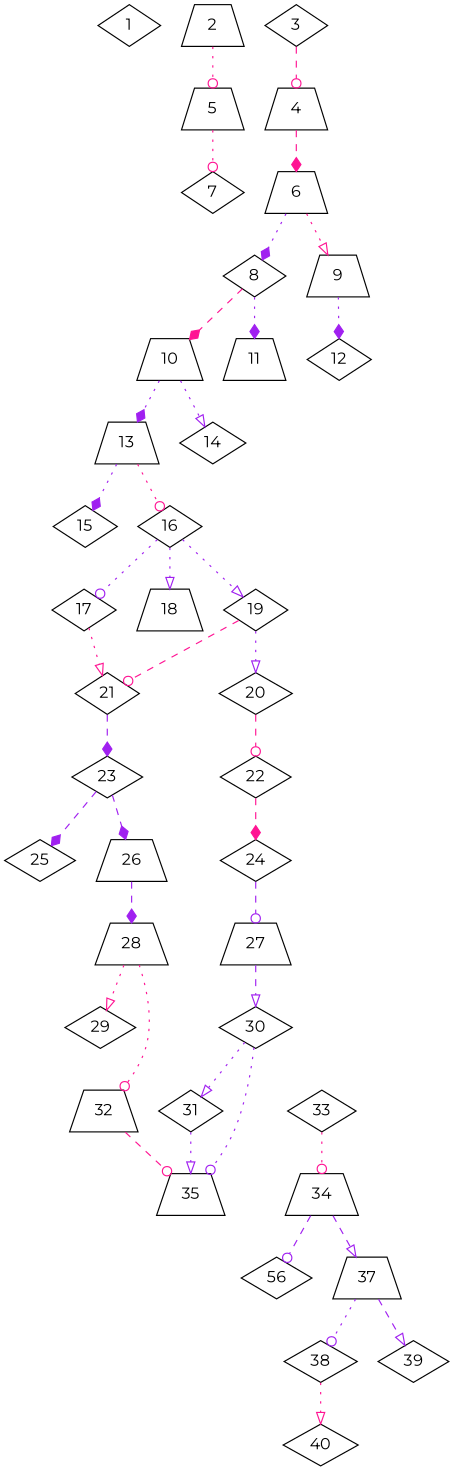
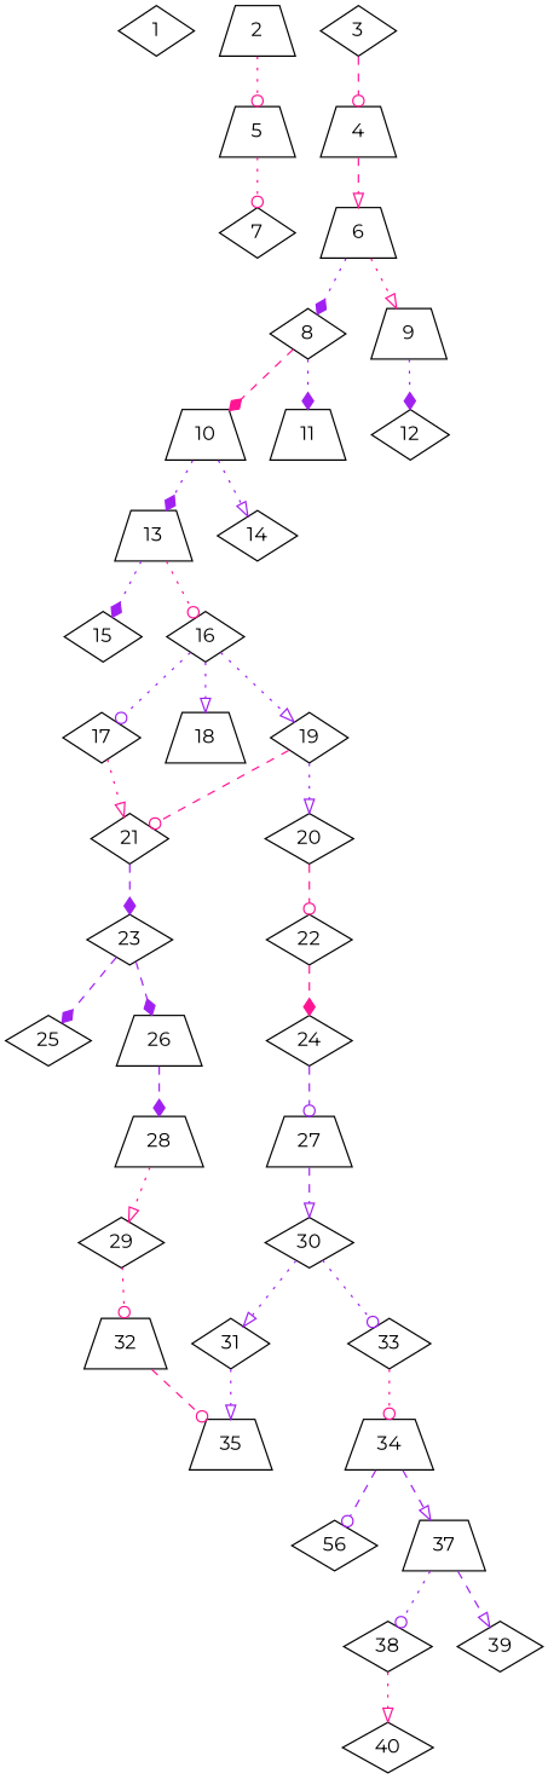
  digraph {
    fontname=Montserrat
    node [alpha=0.10 fontname=Montserrat shape=diamond]
    edge [arrowhead=odot color=purple fontname=Montserrat style=dotted]
    1 [alpha=0.07 expect_size=30486528]
    2 [alpha=0.17 expect_size=6718464 shape=trapezium]
    5 [alpha=0.13 expect_size=16065536 shape=trapezium]
    7 [alpha=0.09 expect_size=33807360]
    3 [alpha=0.19 expect_size=44240896]
    4 [expect_size=18322432 shape=trapezium]
    6 [alpha=0.12 expect_size=22341632 shape=trapezium]
    8 [alpha=0.06 expect_size=40586240]
    9 [alpha=0.03 expect_size=14091264 shape=trapezium]
    10 [alpha=0.12 expect_size=23921664 shape=trapezium]
    11 [alpha=0.11 expect_size=47661056 shape=trapezium]
    12 [alpha=0.16 expect_size=17259520]
    13 [alpha=0.15 expect_size=9624576 shape=trapezium]
    14 [alpha=0.03 expect_size=7366656]
    15 [alpha=0.11 expect_size=30786560]
    16 [alpha=0.02 expect_size=13111296]
    17 [alpha=0.02 expect_size=42286080]
    18 [expect_size=16141312 shape=trapezium]
    19 [alpha=0.05 expect_size=31211520]
    21 [alpha=0.18 expect_size=19188736]
    20 [alpha=0.06 expect_size=37506048]
    23 [alpha=0.19 expect_size=33922048]
    22 [expect_size=44505088]
    25 [alpha=0.12 expect_size=28143616]
    26 [alpha=0.18 expect_size=7179264 shape=trapezium]
    24 [alpha=0.13 expect_size=21076992]
    27 [alpha=0.16 expect_size=13066240 shape=trapezium]
    28 [expect_size=16871424 shape=trapezium]
    30 [alpha=0.12 expect_size=5384192]
    29 [alpha=0.07 expect_size=40040448]
    31 [alpha=0.14 expect_size=20062208]
    33 [alpha=0.12 expect_size=38706176]
    32 [alpha=0.02 expect_size=14949376 shape=trapezium]
    35 [alpha=0.05 expect_size=19793920 shape=trapezium]
    34 [alpha=0.03 expect_size=35961856 shape=trapezium]
    n36 [alpha=0.09 expect_size=48212992 label=56]
    37 [expect_size=43947008 shape=trapezium]
    38 [alpha=0.15 expect_size=35558400]
    39 [alpha=0.11 expect_size=11206656]
    40 [alpha=0.01 expect_size=26926080]
    2 -> 5 [color=deeppink]
    5 -> 7 [color=deeppink]
    3 -> 4 [color=deeppink style=dashed]
-   4 -> 6 [arrowhead=diamond color=deeppink style=dashed]
+   4 -> 6 [arrowhead=onormal color=deeppink style=dashed]
    6 -> 8 [arrowhead=diamond]
    6 -> 9 [arrowhead=onormal color=deeppink]
    8 -> 10 [arrowhead=diamond color=deeppink style=dashed]
    8 -> 11 [arrowhead=diamond]
    9 -> 12 [arrowhead=diamond]
    10 -> 13 [arrowhead=diamond]
    10 -> 14 [arrowhead=onormal]
    13 -> 15 [arrowhead=diamond]
    13 -> 16 [color=deeppink]
    16 -> 17
    16 -> 18 [arrowhead=onormal]
    16 -> 19 [arrowhead=onormal]
    17 -> 21 [arrowhead=onormal color=deeppink]
    19 -> 21 [color=deeppink style=dashed]
    19 -> 20 [arrowhead=onormal]
    21 -> 23 [arrowhead=diamond style=dashed]
    20 -> 22 [color=deeppink style=dashed]
    23 -> 25 [arrowhead=diamond style=dashed]
    23 -> 26 [arrowhead=diamond style=dashed]
    22 -> 24 [arrowhead=diamond color=deeppink style=dashed]
    26 -> 28 [arrowhead=diamond style=dashed]
    24 -> 27 [style=dashed]
    27 -> 30 [arrowhead=onormal style=dashed]
    28 -> 29 [arrowhead=onormal color=deeppink]
    30 -> 31 [arrowhead=onormal]
-   30 -> 35
-   28 -> 32 [color=deeppink]
+   30 -> 33
+   29 -> 32 [color=deeppink]
    31 -> 35 [arrowhead=onormal]
    33 -> 34 [color=deeppink]
    32 -> 35 [color=deeppink style=dashed]
    34 -> n36 [style=dashed]
    34 -> 37 [arrowhead=onormal style=dashed]
    37 -> 38
    37 -> 39 [arrowhead=onormal style=dashed]
    38 -> 40 [arrowhead=onormal color=deeppink]
  }
